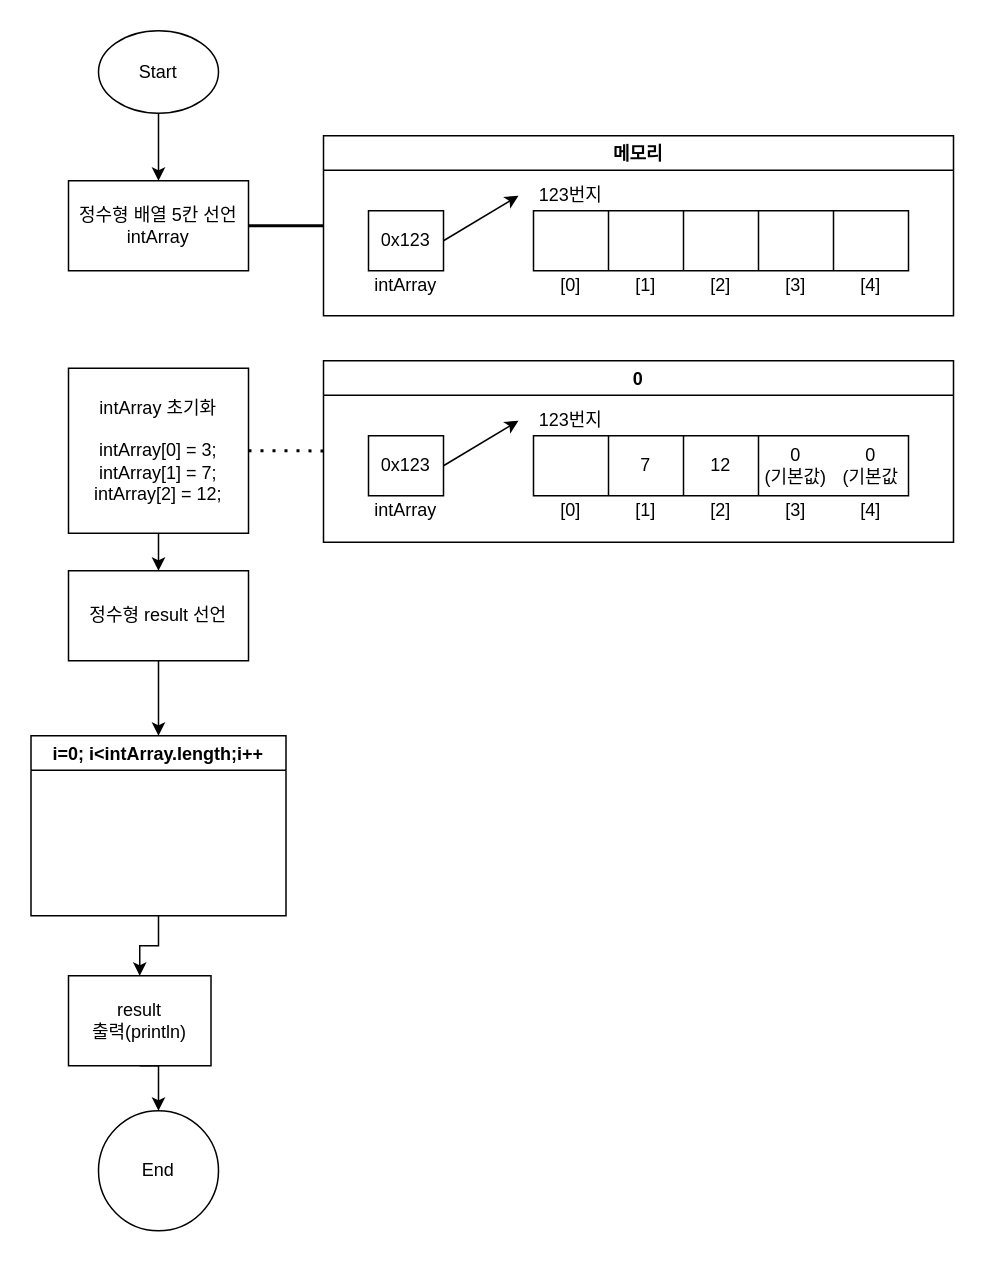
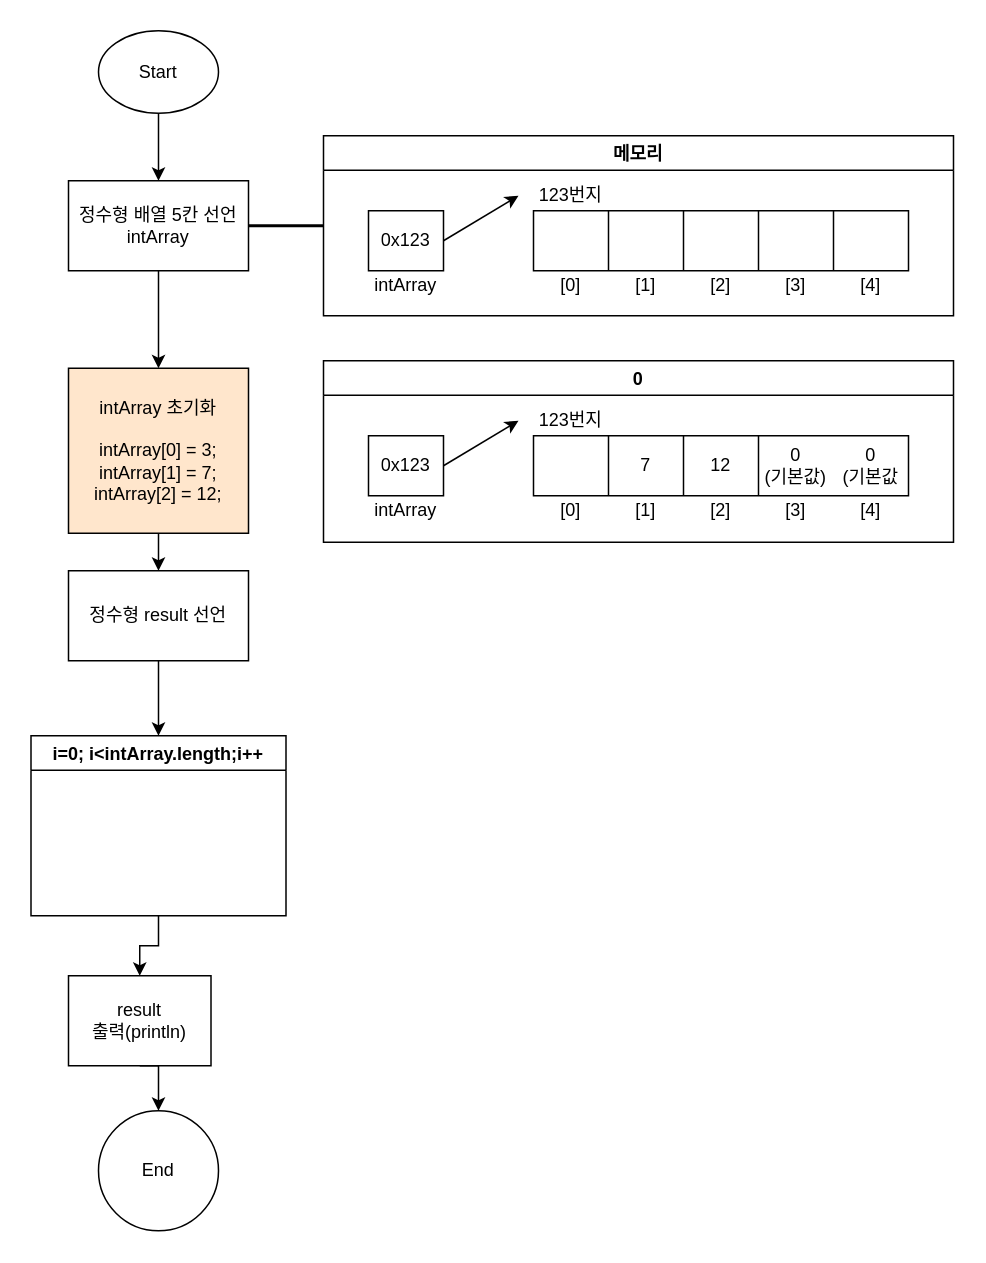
  <mxCell id="0" />
  <mxCell id="1" parent="0" />
  <mxCell id="2" style="edgeStyle=orthogonalEdgeStyle;rounded=0;orthogonalLoop=1;jettySize=auto;html=1;exitX=0.5;exitY=1;exitDx=0;exitDy=0;entryX=0.5;entryY=0;entryDx=0;entryDy=0;" parent="1" source="3" edge="1"><mxGeometry relative="1" as="geometry"><mxPoint x="105" y="120" as="targetPoint" /></mxGeometry></mxCell>
  <mxCell id="3" value="Start" style="ellipse;whiteSpace=wrap;html=1;aspect=fixed;" parent="1" vertex="1"><mxGeometry x="65" y="20" width="80" height="55" as="geometry" /></mxCell>
+ <mxCell id="4" style="edgeStyle=orthogonalEdgeStyle;rounded=0;orthogonalLoop=1;jettySize=auto;html=1;exitX=0.5;exitY=1;exitDx=0;exitDy=0;entryX=0.5;entryY=0;entryDx=0;entryDy=0;" parent="1" source="5" target="27" edge="1"><mxGeometry relative="1" as="geometry"><mxPoint x="105" y="270" as="targetPoint" /></mxGeometry></mxCell>
  <mxCell id="5" value="정수형 배열 5칸 선언&lt;br&gt;intArray" style="rounded=0;whiteSpace=wrap;html=1;" parent="1" vertex="1"><mxGeometry x="45" y="120" width="120" height="60" as="geometry" /></mxCell>
  <mxCell id="6" value="" style="endArrow=none;dashed=0;html=1;dashPattern=1 3;strokeWidth=2;exitX=1;exitY=0.5;exitDx=0;exitDy=0;" parent="1" source="5" target="7" edge="1"><mxGeometry width="50" height="50" relative="1" as="geometry"><mxPoint x="235" y="240" as="sourcePoint" /><mxPoint x="295" y="150" as="targetPoint" /></mxGeometry></mxCell>
  <mxCell id="7" value="메모리" style="swimlane;" parent="1" vertex="1"><mxGeometry x="215" y="90" width="420" height="120" as="geometry" /></mxCell>
  <mxCell id="8" value="" style="shape=table;html=1;whiteSpace=wrap;startSize=0;container=1;collapsible=0;childLayout=tableLayout;" parent="7" vertex="1"><mxGeometry x="140" y="50" width="250" height="40" as="geometry" /></mxCell>
  <mxCell id="9" value="" style="shape=partialRectangle;html=1;whiteSpace=wrap;collapsible=0;dropTarget=0;pointerEvents=0;fillColor=none;top=0;left=0;bottom=0;right=0;points=[[0,0.5],[1,0.5]];portConstraint=eastwest;" parent="8" vertex="1"><mxGeometry width="250" height="40" as="geometry" /></mxCell>
  <mxCell id="10" value="" style="shape=partialRectangle;html=1;whiteSpace=wrap;connectable=0;fillColor=none;top=0;left=0;bottom=0;right=0;overflow=hidden;" parent="9" vertex="1"><mxGeometry width="50" height="40" as="geometry" /></mxCell>
  <mxCell id="11" value="" style="shape=partialRectangle;html=1;whiteSpace=wrap;connectable=0;fillColor=none;top=0;left=0;bottom=0;right=0;overflow=hidden;" parent="9" vertex="1"><mxGeometry x="50" width="50" height="40" as="geometry" /></mxCell>
  <mxCell id="12" value="" style="shape=partialRectangle;html=1;whiteSpace=wrap;connectable=0;fillColor=none;top=0;left=0;bottom=0;right=0;overflow=hidden;" parent="9" vertex="1"><mxGeometry x="100" width="50" height="40" as="geometry" /></mxCell>
  <mxCell id="13" style="shape=partialRectangle;html=1;whiteSpace=wrap;connectable=0;fillColor=none;top=0;left=0;bottom=0;right=0;overflow=hidden;" parent="9" vertex="1"><mxGeometry x="150" width="50" height="40" as="geometry" /></mxCell>
  <mxCell id="14" style="shape=partialRectangle;html=1;whiteSpace=wrap;connectable=0;fillColor=none;top=0;left=0;bottom=0;right=0;overflow=hidden;" parent="9" vertex="1"><mxGeometry x="200" width="50" height="40" as="geometry" /></mxCell>
  <mxCell id="15" value="" style="shape=table;html=1;whiteSpace=wrap;startSize=0;container=1;collapsible=0;childLayout=tableLayout;" parent="7" vertex="1"><mxGeometry x="30" y="50" width="50" height="40" as="geometry" /></mxCell>
  <mxCell id="16" value="" style="shape=partialRectangle;html=1;whiteSpace=wrap;collapsible=0;dropTarget=0;pointerEvents=0;fillColor=none;top=0;left=0;bottom=0;right=0;points=[[0,0.5],[1,0.5]];portConstraint=eastwest;" parent="15" vertex="1"><mxGeometry width="50" height="40" as="geometry" /></mxCell>
  <mxCell id="17" value="0x123" style="shape=partialRectangle;html=1;whiteSpace=wrap;connectable=0;fillColor=none;top=0;left=0;bottom=0;right=0;overflow=hidden;" parent="16" vertex="1"><mxGeometry width="50" height="40" as="geometry" /></mxCell>
  <mxCell id="18" value="123번지" style="text;html=1;strokeColor=none;fillColor=none;align=center;verticalAlign=middle;whiteSpace=wrap;rounded=0;" parent="7" vertex="1"><mxGeometry x="130" y="30" width="70" height="20" as="geometry" /></mxCell>
  <mxCell id="19" value="[4]" style="text;html=1;strokeColor=none;fillColor=none;align=center;verticalAlign=middle;whiteSpace=wrap;rounded=0;" parent="7" vertex="1"><mxGeometry x="340" y="90" width="50" height="20" as="geometry" /></mxCell>
  <mxCell id="20" value="[3]" style="text;html=1;strokeColor=none;fillColor=none;align=center;verticalAlign=middle;whiteSpace=wrap;rounded=0;" parent="7" vertex="1"><mxGeometry x="290" y="90" width="50" height="20" as="geometry" /></mxCell>
  <mxCell id="21" value="[2]" style="text;html=1;strokeColor=none;fillColor=none;align=center;verticalAlign=middle;whiteSpace=wrap;rounded=0;" parent="7" vertex="1"><mxGeometry x="240" y="90" width="50" height="20" as="geometry" /></mxCell>
  <mxCell id="22" value="[1]" style="text;html=1;strokeColor=none;fillColor=none;align=center;verticalAlign=middle;whiteSpace=wrap;rounded=0;" parent="7" vertex="1"><mxGeometry x="190" y="90" width="50" height="20" as="geometry" /></mxCell>
  <mxCell id="23" value="[0]" style="text;html=1;strokeColor=none;fillColor=none;align=center;verticalAlign=middle;whiteSpace=wrap;rounded=0;" parent="7" vertex="1"><mxGeometry x="140" y="90" width="50" height="20" as="geometry" /></mxCell>
  <mxCell id="24" value="" style="endArrow=classic;html=1;exitX=1;exitY=0.5;exitDx=0;exitDy=0;entryX=0;entryY=0.5;entryDx=0;entryDy=0;" parent="7" source="16" target="18" edge="1"><mxGeometry width="50" height="50" relative="1" as="geometry"><mxPoint x="170" y="160" as="sourcePoint" /><mxPoint x="220" y="110" as="targetPoint" /></mxGeometry></mxCell>
  <mxCell id="25" value="intArray" style="text;html=1;strokeColor=none;fillColor=none;align=center;verticalAlign=middle;whiteSpace=wrap;rounded=0;" parent="7" vertex="1"><mxGeometry x="35" y="90" width="40" height="20" as="geometry" /></mxCell>
  <mxCell id="26" style="edgeStyle=orthogonalEdgeStyle;rounded=0;orthogonalLoop=1;jettySize=auto;html=1;exitX=0.5;exitY=1;exitDx=0;exitDy=0;entryX=0.5;entryY=0;entryDx=0;entryDy=0;" parent="1" source="27" target="31" edge="1"><mxGeometry relative="1" as="geometry" /></mxCell>
- <mxCell id="27" value="intArray 초기화&lt;br&gt;&lt;br&gt;&lt;div&gt;intArray[0] = 3;&lt;/div&gt;&lt;div&gt;&lt;span&gt;&#09;&#09;&lt;/span&gt;intArray[1] = 7;&lt;/div&gt;&lt;div&gt;&lt;span&gt;&#09;&#09;&lt;/span&gt;intArray[2] = 12;&lt;/div&gt;" style="rounded=0;whiteSpace=wrap;html=1;" parent="1" vertex="1"><mxGeometry x="45" y="245" width="120" height="110" as="geometry" /></mxCell>
+ <mxCell id="27" value="intArray 초기화&lt;br&gt;&lt;br&gt;&lt;div&gt;intArray[0] = 3;&lt;/div&gt;&lt;div&gt;&lt;span&gt;&#09;&#09;&lt;/span&gt;intArray[1] = 7;&lt;/div&gt;&lt;div&gt;&lt;span&gt;&#09;&#09;&lt;/span&gt;intArray[2] = 12;&lt;/div&gt;" style="rounded=0;whiteSpace=wrap;html=1;fillColor=#ffe6cc;" parent="1" vertex="1"><mxGeometry x="45" y="245" width="120" height="110" as="geometry" /></mxCell>
  <mxCell id="28" style="edgeStyle=orthogonalEdgeStyle;rounded=0;orthogonalLoop=1;jettySize=auto;html=1;exitX=0.5;exitY=1;exitDx=0;exitDy=0;entryX=0.5;entryY=0;entryDx=0;entryDy=0;" parent="1" source="29" target="51" edge="1"><mxGeometry relative="1" as="geometry" /></mxCell>
  <mxCell id="29" value="i=0; i&lt;intArray.length;i++" style="swimlane;" parent="1" vertex="1"><mxGeometry x="20" y="490" width="170" height="120" as="geometry" /></mxCell>
  <mxCell id="30" style="edgeStyle=orthogonalEdgeStyle;rounded=0;orthogonalLoop=1;jettySize=auto;html=1;exitX=0.5;exitY=1;exitDx=0;exitDy=0;entryX=0.5;entryY=0;entryDx=0;entryDy=0;" parent="1" source="31" target="29" edge="1"><mxGeometry relative="1" as="geometry" /></mxCell>
  <mxCell id="31" value="정수형 result 선언" style="rounded=0;whiteSpace=wrap;html=1;" parent="1" vertex="1"><mxGeometry x="45" y="380" width="120" height="60" as="geometry" /></mxCell>
- <mxCell id="32" value="" style="endArrow=none;dashed=1;html=1;dashPattern=1 3;strokeWidth=2;exitX=1;exitY=0.5;exitDx=0;exitDy=0;" parent="1" source="27" target="33" edge="1"><mxGeometry width="50" height="50" relative="1" as="geometry"><mxPoint x="195" y="309" as="sourcePoint" /><mxPoint x="295" y="300" as="targetPoint" /></mxGeometry></mxCell>
  <mxCell id="33" value="0" style="swimlane;" parent="1" vertex="1"><mxGeometry x="215" y="240" width="420" height="121" as="geometry" /></mxCell>
  <mxCell id="34" value="" style="shape=table;html=1;whiteSpace=wrap;startSize=0;container=1;collapsible=0;childLayout=tableLayout;" parent="33" vertex="1"><mxGeometry x="140" y="50" width="250" height="40" as="geometry" /></mxCell>
  <mxCell id="35" value="" style="shape=partialRectangle;html=1;whiteSpace=wrap;collapsible=0;dropTarget=0;pointerEvents=0;fillColor=none;top=0;left=0;bottom=0;right=0;points=[[0,0.5],[1,0.5]];portConstraint=eastwest;" parent="34" vertex="1"><mxGeometry width="250" height="40" as="geometry" /></mxCell>
  <mxCell id="36" value="7" style="shape=partialRectangle;html=1;whiteSpace=wrap;connectable=0;fillColor=none;top=0;left=0;bottom=0;right=0;overflow=hidden;" parent="35" vertex="1"><mxGeometry x="50" width="50" height="40" as="geometry" /></mxCell>
  <mxCell id="37" value="12" style="shape=partialRectangle;html=1;whiteSpace=wrap;connectable=0;fillColor=none;top=0;left=0;bottom=0;right=0;overflow=hidden;" parent="35" vertex="1"><mxGeometry x="100" width="50" height="40" as="geometry" /></mxCell>
  <mxCell id="38" value="0&lt;br&gt;(기본값)" style="shape=partialRectangle;html=1;whiteSpace=wrap;connectable=0;fillColor=none;top=0;left=0;bottom=0;right=0;overflow=hidden;" parent="35" vertex="1"><mxGeometry x="150" width="50" height="40" as="geometry" /></mxCell>
  <mxCell id="39" value="0&lt;br&gt;(기본값" style="shape=partialRectangle;html=1;whiteSpace=wrap;connectable=0;fillColor=none;top=0;left=0;bottom=0;right=0;overflow=hidden;" parent="35" vertex="1"><mxGeometry x="200" width="50" height="40" as="geometry" /></mxCell>
  <mxCell id="40" value="" style="shape=table;html=1;whiteSpace=wrap;startSize=0;container=1;collapsible=0;childLayout=tableLayout;" parent="33" vertex="1"><mxGeometry x="30" y="50" width="50" height="40" as="geometry" /></mxCell>
  <mxCell id="41" value="" style="shape=partialRectangle;html=1;whiteSpace=wrap;collapsible=0;dropTarget=0;pointerEvents=0;fillColor=none;top=0;left=0;bottom=0;right=0;points=[[0,0.5],[1,0.5]];portConstraint=eastwest;" parent="40" vertex="1"><mxGeometry width="50" height="40" as="geometry" /></mxCell>
  <mxCell id="42" value="0x123" style="shape=partialRectangle;html=1;whiteSpace=wrap;connectable=0;fillColor=none;top=0;left=0;bottom=0;right=0;overflow=hidden;" parent="41" vertex="1"><mxGeometry width="50" height="40" as="geometry" /></mxCell>
  <mxCell id="43" value="123번지" style="text;html=1;strokeColor=none;fillColor=none;align=center;verticalAlign=middle;whiteSpace=wrap;rounded=0;" parent="33" vertex="1"><mxGeometry x="130" y="30" width="70" height="20" as="geometry" /></mxCell>
  <mxCell id="44" value="[4]" style="text;html=1;strokeColor=none;fillColor=none;align=center;verticalAlign=middle;whiteSpace=wrap;rounded=0;" parent="33" vertex="1"><mxGeometry x="340" y="90" width="50" height="20" as="geometry" /></mxCell>
  <mxCell id="45" value="[3]" style="text;html=1;strokeColor=none;fillColor=none;align=center;verticalAlign=middle;whiteSpace=wrap;rounded=0;" parent="33" vertex="1"><mxGeometry x="290" y="90" width="50" height="20" as="geometry" /></mxCell>
  <mxCell id="46" value="[2]" style="text;html=1;strokeColor=none;fillColor=none;align=center;verticalAlign=middle;whiteSpace=wrap;rounded=0;" parent="33" vertex="1"><mxGeometry x="240" y="90" width="50" height="20" as="geometry" /></mxCell>
  <mxCell id="47" value="[1]" style="text;html=1;strokeColor=none;fillColor=none;align=center;verticalAlign=middle;whiteSpace=wrap;rounded=0;" parent="33" vertex="1"><mxGeometry x="190" y="90" width="50" height="20" as="geometry" /></mxCell>
  <mxCell id="48" value="[0]" style="text;html=1;strokeColor=none;fillColor=none;align=center;verticalAlign=middle;whiteSpace=wrap;rounded=0;" parent="33" vertex="1"><mxGeometry x="140" y="90" width="50" height="20" as="geometry" /></mxCell>
  <mxCell id="49" value="" style="endArrow=classic;html=1;exitX=1;exitY=0.5;exitDx=0;exitDy=0;entryX=0;entryY=0.5;entryDx=0;entryDy=0;" parent="33" source="41" target="43" edge="1"><mxGeometry width="50" height="50" relative="1" as="geometry"><mxPoint x="170" y="160" as="sourcePoint" /><mxPoint x="220" y="110" as="targetPoint" /></mxGeometry></mxCell>
  <mxCell id="50" value="intArray" style="text;html=1;strokeColor=none;fillColor=none;align=center;verticalAlign=middle;whiteSpace=wrap;rounded=0;" parent="33" vertex="1"><mxGeometry x="35" y="90" width="40" height="20" as="geometry" /></mxCell>
  <mxCell id="51" value="result&lt;br&gt;출력(println)" style="rounded=0;whiteSpace=wrap;html=1;" parent="1" vertex="1"><mxGeometry x="45" y="650" width="95" height="60" as="geometry" /></mxCell>
  <mxCell id="52" style="edgeStyle=orthogonalEdgeStyle;rounded=0;orthogonalLoop=1;jettySize=auto;html=1;exitX=0.5;exitY=1;exitDx=0;exitDy=0;" parent="1" source="51" edge="1"><mxGeometry relative="1" as="geometry"><mxPoint x="285" y="740" as="sourcePoint" /><mxPoint x="105" y="740" as="targetPoint" /></mxGeometry></mxCell>
  <mxCell id="53" value="End" style="ellipse;whiteSpace=wrap;html=1;aspect=fixed;" parent="1" vertex="1"><mxGeometry x="65" y="740" width="80" height="80" as="geometry" /></mxCell>
